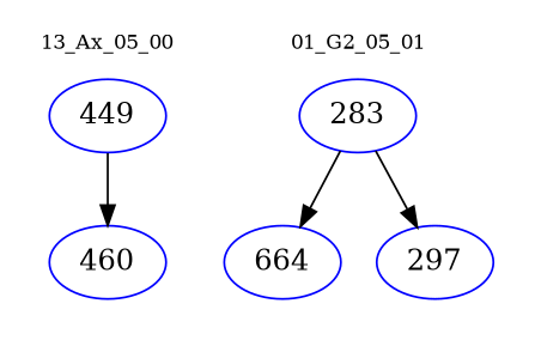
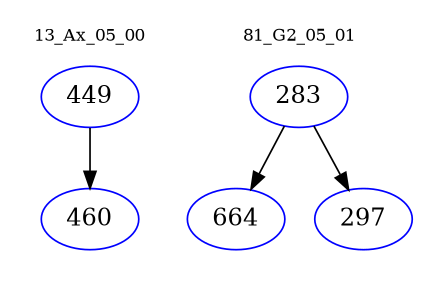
  digraph {
    node [color=blue]
    edge [color=black]
    n1 [label=449]
    n2 [label=460]
    n3 [label=283]
    n4 [label=664]
    n5 [label=297]
    subgraph cluster_1 {
      color=white
      fontsize=10
      label="13_Ax_05_00"
      n1
      n2
    }
    subgraph cluster_2 {
      color=white
      fontsize=10
-     label="01_G2_05_01"
+     label="81_G2_05_01"
      n3
      n4
      n5
    }
    n1 -> n2
    n3 -> n4
    n3 -> n5
  }
